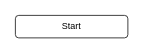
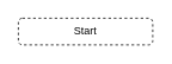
  <mxCell id="0" />
  <mxCell id="1" parent="0" />
- <mxCell id="2" value="Start" style="rounded=1;whiteSpace=wrap;html=1;" vertex="1" parent="1"><mxGeometry x="20" y="20" width="150" height="30" as="geometry" /></mxCell>
+ <mxCell id="2" value="Start" style="rounded=1;whiteSpace=wrap;html=1;dashed=1;" vertex="1" parent="1"><mxGeometry x="20" y="20" width="150" height="30" as="geometry" /></mxCell>
